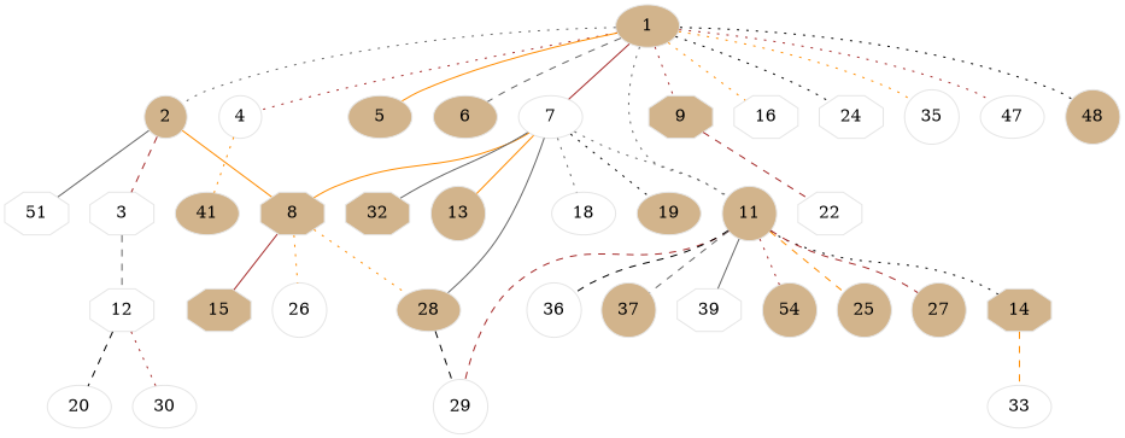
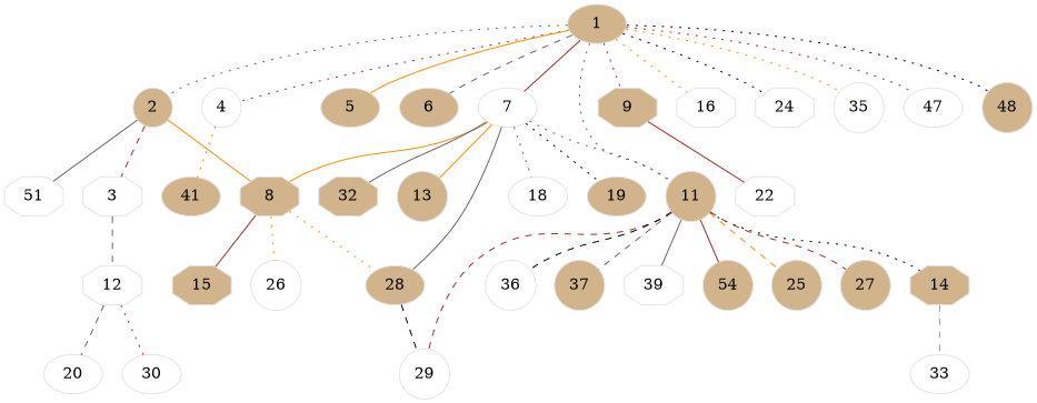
  graph {
    node [color=gray90 fillcolor=tan shape=circle style=filled]
    edge [color=gray40 style=dotted]
    1 [shape=ellipse]
    2
    4 [fillcolor=white]
    5 [shape=ellipse]
    6 [shape=ellipse]
    7 [fillcolor=white shape=ellipse super="+17+10"]
    9 [shape=octagon]
    11 [super="+21"]
    16 [fillcolor=white shape=octagon]
    24 [fillcolor=white shape=octagon]
    35 [fillcolor=white super="+45+52"]
    n12 [fillcolor=white label=47 shape=ellipse]
    48
    3 [fillcolor=white shape=octagon]
    8 [shape=octagon super="+23+49"]
    51 [fillcolor=white shape=octagon super="+53"]
    41 [shape=ellipse]
    13
    18 [fillcolor=white shape=ellipse super="+31+34+40"]
    19 [shape=ellipse]
    28 [shape=ellipse super="+43"]
    32 [shape=octagon]
    22 [fillcolor=white shape=octagon]
    14 [shape=octagon]
    25
    27
    29 [fillcolor=white]
    36 [fillcolor=white]
    37
    39 [fillcolor=white shape=octagon super="+50+44"]
    54
    12 [fillcolor=white shape=octagon]
    15 [shape=octagon]
    26 [fillcolor=white]
    20 [fillcolor=white shape=ellipse]
    30 [fillcolor=white shape=ellipse super="+38"]
    33 [fillcolor=white shape=ellipse super="+47"]
    1 -- 2
    1 -- 4 [color=brown]
    1 -- 5 [color=darkorange style=solid]
    1 -- 6 [style=dashed]
    1 -- 7 [color=brown style=solid]
    1 -- 9 [color=brown]
    1 -- 11
    1 -- 16 [color=darkorange]
    1 -- 24 [color=black]
    1 -- 35 [color=darkorange]
    1 -- n12 [color=brown]
    1 -- 48 [color=black]
    2 -- 3 [color=brown style=dashed]
    2 -- 8 [color=darkorange style=solid]
    2 -- 51 [style=solid]
    4 -- 41 [color=darkorange]
    7 -- 11
    7 -- 8 [color=darkorange style=solid weight=2]
    7 -- 13 [color=darkorange style=solid]
    7 -- 18 [weight=3]
    7 -- 19 [color=black]
    7 -- 28 [style=solid]
    7 -- 32 [style=solid]
-   9 -- 22 [color=brown style=dashed]
+   9 -- 22 [color=brown style=solid]
    11 -- 14 [color=black]
    11 -- 25 [color=darkorange style=dashed]
    11 -- 27 [color=brown style=dashed]
    11 -- 29 [color=brown style=dashed]
    11 -- 36 [color=black style=dashed]
    11 -- 37 [style=dashed]
    11 -- 39 [style=solid]
-   11 -- 54 [color=brown]
+   11 -- 54 [color=brown style=solid]
    3 -- 12 [style=dashed]
    8 -- 28 [color=darkorange]
    8 -- 15 [color=brown style=solid]
    8 -- 26 [color=darkorange]
    28 -- 29 [color=black style=dashed]
    14 -- 33 [color=darkorange style=dashed]
-   12 -- 20 [color=black style=dashed]
+   12 -- 20 [style=dashed]
    12 -- 30 [color=brown]
  }
